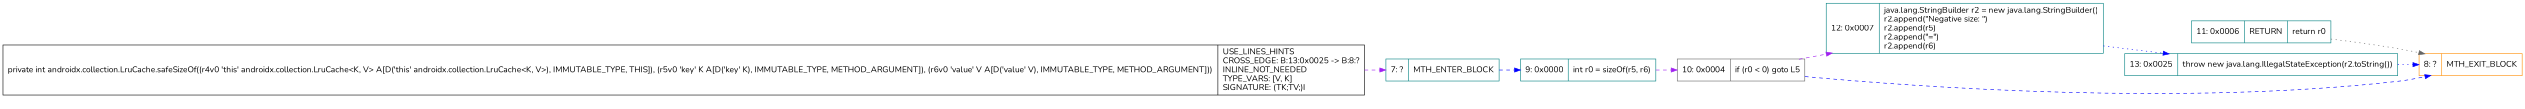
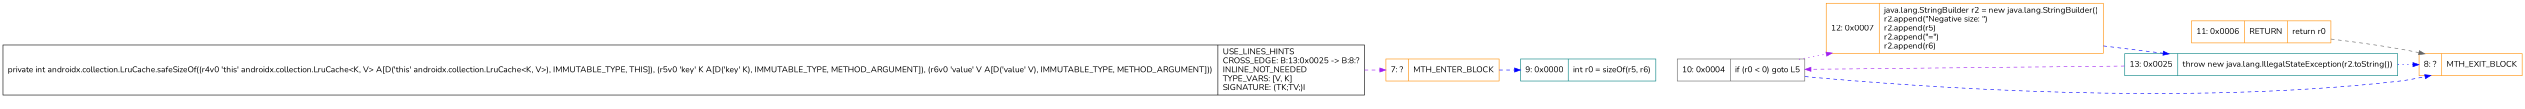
  digraph {
    fontname=Nunito
    rankdir=LR
    node [color=darkorange fontname=Nunito shape=record]
    edge [color=blue fontname=Nunito style=dashed]
-   n1 [color=teal label="{7\:\ ?|MTH_ENTER_BLOCK\l}"]
+   n1 [label="{7\:\ ?|MTH_ENTER_BLOCK\l}"]
    n2 [color=teal label="{9\:\ 0x0000|int r0 = sizeOf(r5, r6)\l}"]
    n3 [color=gray40 label="{10\:\ 0x0004|if (r0 \< 0) goto L5\l}"]
-   n4 [color=teal label="{12\:\ 0x0007|java.lang.StringBuilder r2 = new java.lang.StringBuilder()\lr2.append(\"Negative size: \")\lr2.append(r5)\lr2.append(\"=\")\lr2.append(r6)\l}"]
+   n4 [label="{12\:\ 0x0007|java.lang.StringBuilder r2 = new java.lang.StringBuilder()\lr2.append(\"Negative size: \")\lr2.append(r5)\lr2.append(\"=\")\lr2.append(r6)\l}"]
    n5 [label="{8\:\ ?|MTH_EXIT_BLOCK\l}"]
-   n6 [color=teal label="{11\:\ 0x0006|RETURN\l|return r0\l}"]
+   n6 [label="{11\:\ 0x0006|RETURN\l|return r0\l}"]
    n7 [color=teal label="{13\:\ 0x0025|throw new java.lang.IllegalStateException(r2.toString())\l}"]
    n8 [color=black label="{private int androidx.collection.LruCache.safeSizeOf((r4v0 'this' androidx.collection.LruCache\<K, V\> A[D('this' androidx.collection.LruCache\<K, V\>), IMMUTABLE_TYPE, THIS]), (r5v0 'key' K A[D('key' K), IMMUTABLE_TYPE, METHOD_ARGUMENT]), (r6v0 'value' V A[D('value' V), IMMUTABLE_TYPE, METHOD_ARGUMENT]))  | USE_LINES_HINTS\lCROSS_EDGE: B:13:0x0025 \-\> B:8:?\lINLINE_NOT_NEEDED\lTYPE_VARS: [V, K]\lSIGNATURE: (TK;TV;)I\l}"]
    n1 -> n2
-   n2 -> n3 [color=purple]
-   n3 -> n4 [color=purple]
+   n7 -> n3 [color=purple]
+   n3 -> n4 [color=purple style=dotted]
    n3 -> n5
-   n4 -> n7 [style=dotted]
-   n6 -> n5 [color=gray40 style=dotted]
+   n4 -> n7
+   n6 -> n5 [color=gray40]
    n7 -> n5 [style=dotted]
    n8 -> n1 [color=purple]
  }
